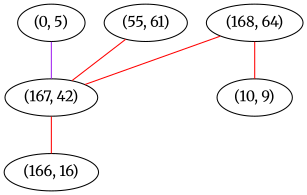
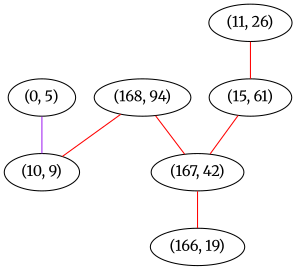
  graph {
    fontname=Merriweather
    node [fontname=Merriweather]
    edge [color=red fontname=Merriweather weight=1]
    n1 [label="(0, 5)"]
    "(10, 9)"
-   "(168, 64)"
+   "(168, 64)" [label="(168, 94)"]
    "(167, 42)"
-   "(166, 16)"
-   "(15, 61)" [label="(55, 61)"]
-   n1 -- "(167, 42)" [color=purple weight=4]
+   "(166, 16)" [label="(166, 19)"]
+   "(11, 26)"
+   "(15, 61)"
+   n1 -- "(10, 9)" [color=purple weight=4]
    "(168, 64)" -- "(10, 9)"
    "(168, 64)" -- "(167, 42)"
    "(167, 42)" -- "(166, 16)"
+   "(11, 26)" -- "(15, 61)"
    "(15, 61)" -- "(167, 42)"
  }
